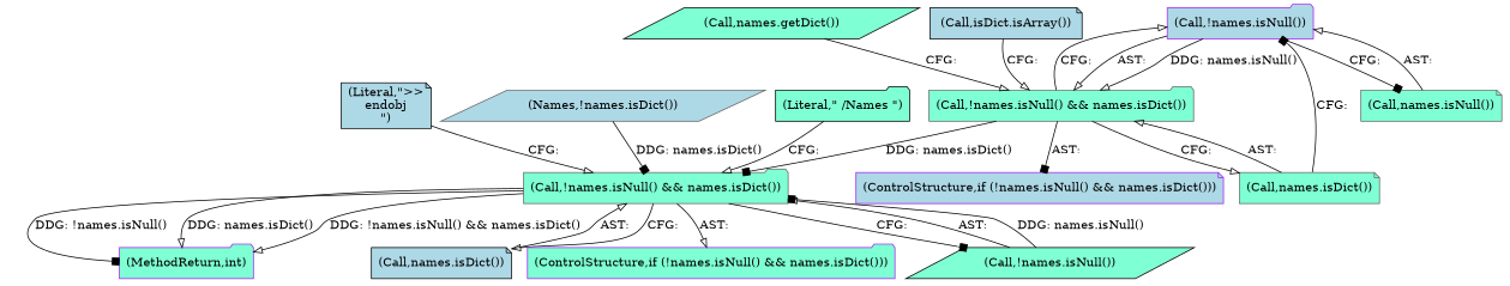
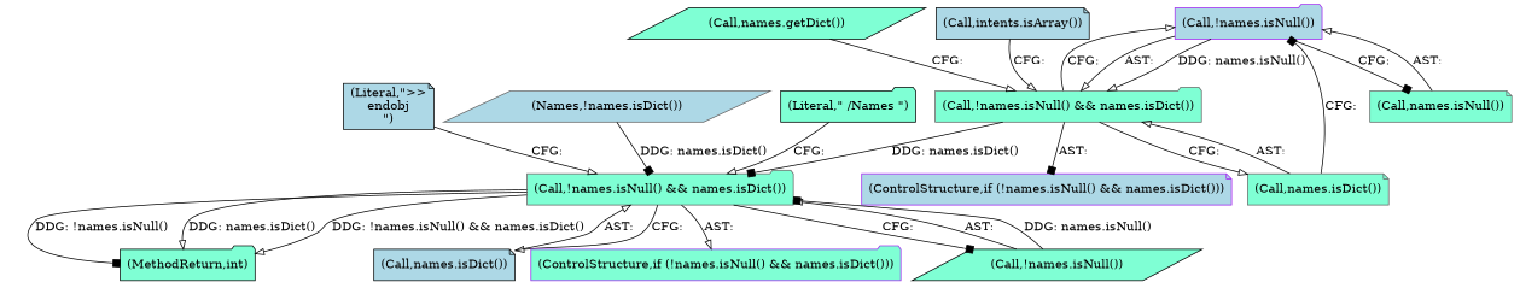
  digraph {
    node [color=black fillcolor=aquamarine shape=folder style=filled]
    edge [arrowhead=onormal]
    n1 [color=purple fillcolor=lightblue label="(Call,!names.isNull())"]
    n2 [color=gray40 label="(Call,!names.isNull() && names.isDict())"]
    n3 [color=gray40 label="(Call,names.isNull())" shape=note]
    n4 [color=gray40 label="(Call,!names.isNull() && names.isDict())"]
    n5 [color=purple fillcolor=lightblue label="(ControlStructure,if (!names.isNull() && names.isDict()))" shape=note]
    n6 [color=gray40 label="(Call,names.isDict())" shape=note]
-   n7 [color=purple label="(MethodReturn,int)"]
+   n7 [label="(MethodReturn,int)"]
    n8 [fillcolor=lightblue label="(Call,names.isDict())" shape=note]
    n9 [color=purple label="(ControlStructure,if (!names.isNull() && names.isDict()))"]
    n10 [label="(Call,!names.isNull())" shape=parallelogram]
    n11 [fillcolor=lightblue label="(Literal,\">>\nendobj\n\")" shape=note]
    n12 [color=gray40 fillcolor=lightblue label="(Names,!names.isDict())" shape=parallelogram]
    n13 [label="(Call,names.getDict())" shape=parallelogram]
-   n14 [fillcolor=lightblue label="(Call,isDict.isArray())" shape=note]
+   n14 [fillcolor=lightblue label="(Call,intents.isArray())" shape=note]
    n15 [label="(Literal,\" /Names \")"]
    n1 -> n2 [label="AST: "]
    n1 -> n2 [label="DDG: names.isNull()"]
    n1 -> n3 [arrowhead=box label="CFG: "]
    n2 -> n1 [label="CFG: "]
    n2 -> n4 [arrowhead=box label="DDG: names.isDict()"]
    n2 -> n5 [arrowhead=box label="AST: "]
    n2 -> n6 [label="CFG: "]
    n3 -> n1 [label="AST: "]
    n4 -> n7 [arrowhead=box label="DDG: !names.isNull()"]
    n4 -> n7 [label="DDG: names.isDict()"]
    n4 -> n7 [label="DDG: !names.isNull() && names.isDict()"]
    n4 -> n8 [label="CFG: "]
    n4 -> n9 [label="AST: "]
    n4 -> n10 [arrowhead=box label="CFG: "]
    n6 -> n1 [arrowhead=box label="CFG: "]
    n6 -> n2 [label="AST: "]
    n8 -> n4 [label="AST: "]
    n10 -> n4 [label="AST: "]
    n10 -> n4 [arrowhead=box label="DDG: names.isNull()"]
    n11 -> n4 [label="CFG: "]
    n12 -> n4 [arrowhead=box label="DDG: names.isDict()"]
    n13 -> n2 [label="CFG: "]
    n14 -> n2 [label="CFG: "]
    n15 -> n4 [label="CFG: "]
  }
